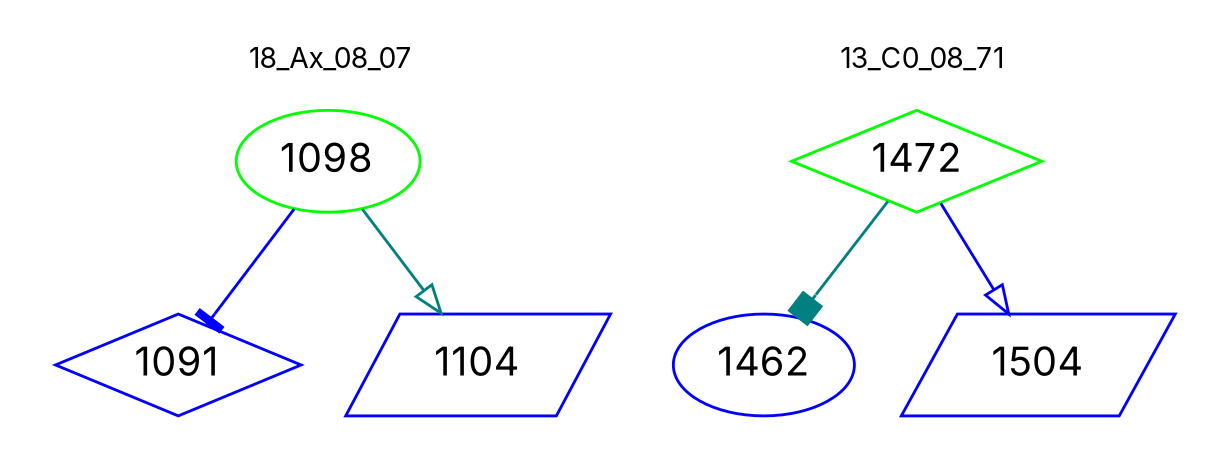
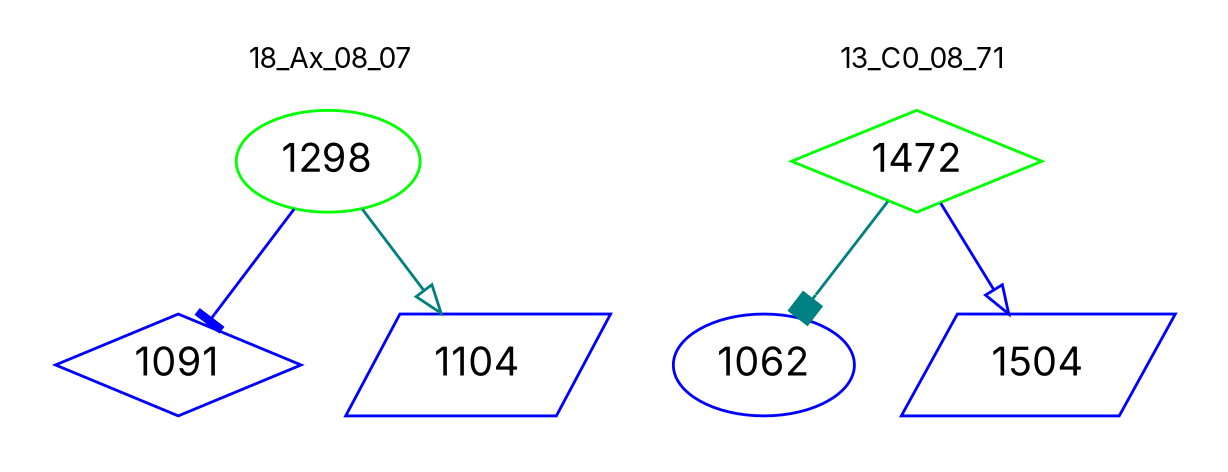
  digraph {
    fontname=Inter
    node [color=blue fontname=Inter shape=ellipse]
    edge [arrowhead=onormal color=blue fontname=Inter]
-   n1 [color=green label=1098]
+   n1 [color=green label=1298]
    n2 [label=1091 shape=diamond]
    n3 [label=1104 shape=parallelogram]
    n4 [color=green label=1472 shape=diamond]
-   n5 [label=1462]
+   n5 [label=1062]
    n6 [label=1504 shape=parallelogram]
    subgraph cluster_1 {
      color=white
      fontsize=10
      label="18_Ax_08_07"
      n1
      n2
      n3
    }
    subgraph cluster_2 {
      color=white
      fontsize=10
      label="13_C0_08_71"
      n4
      n5
      n6
    }
    n1 -> n2 [arrowhead=tee]
    n1 -> n3 [color=teal]
    n4 -> n5 [arrowhead=box color=teal]
    n4 -> n6
  }
